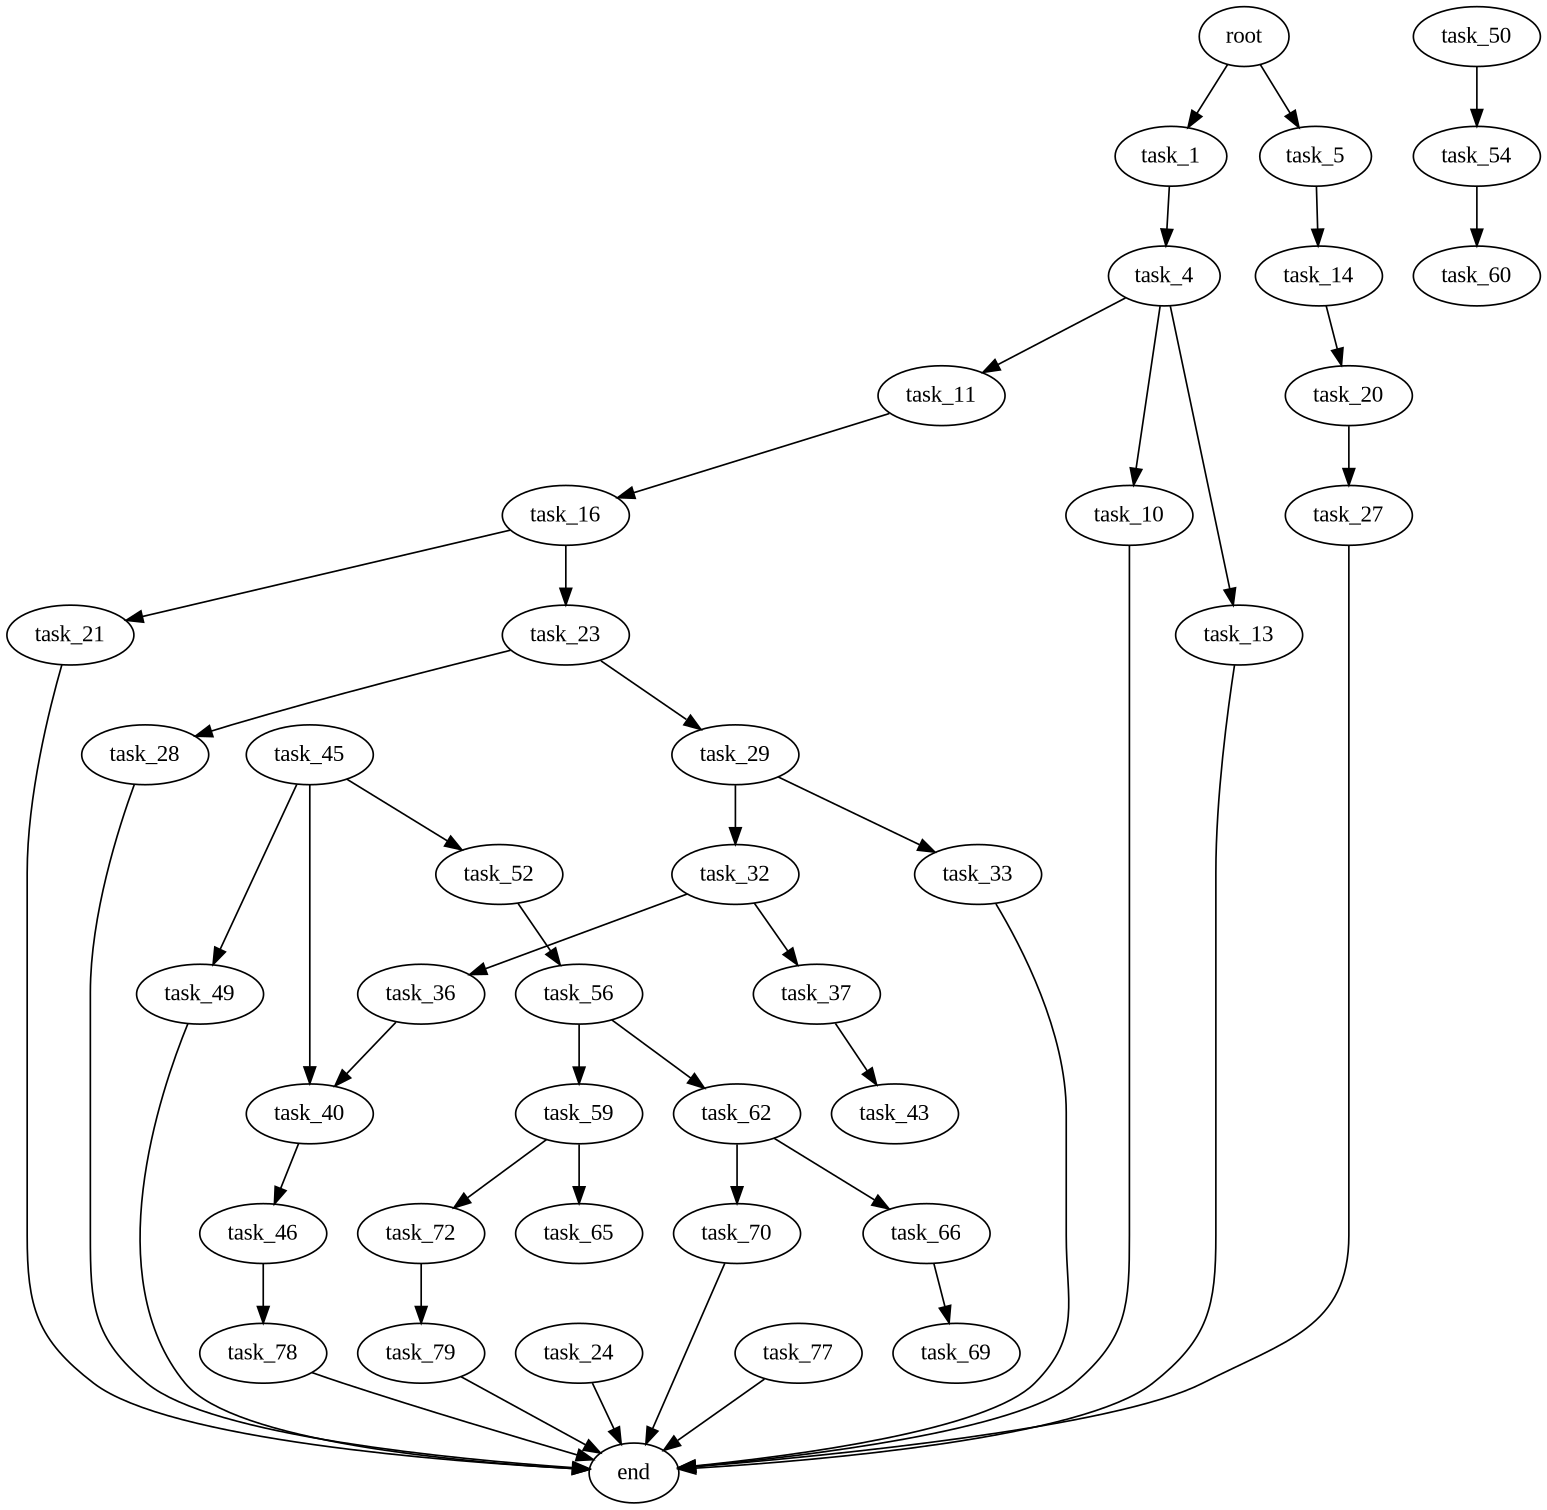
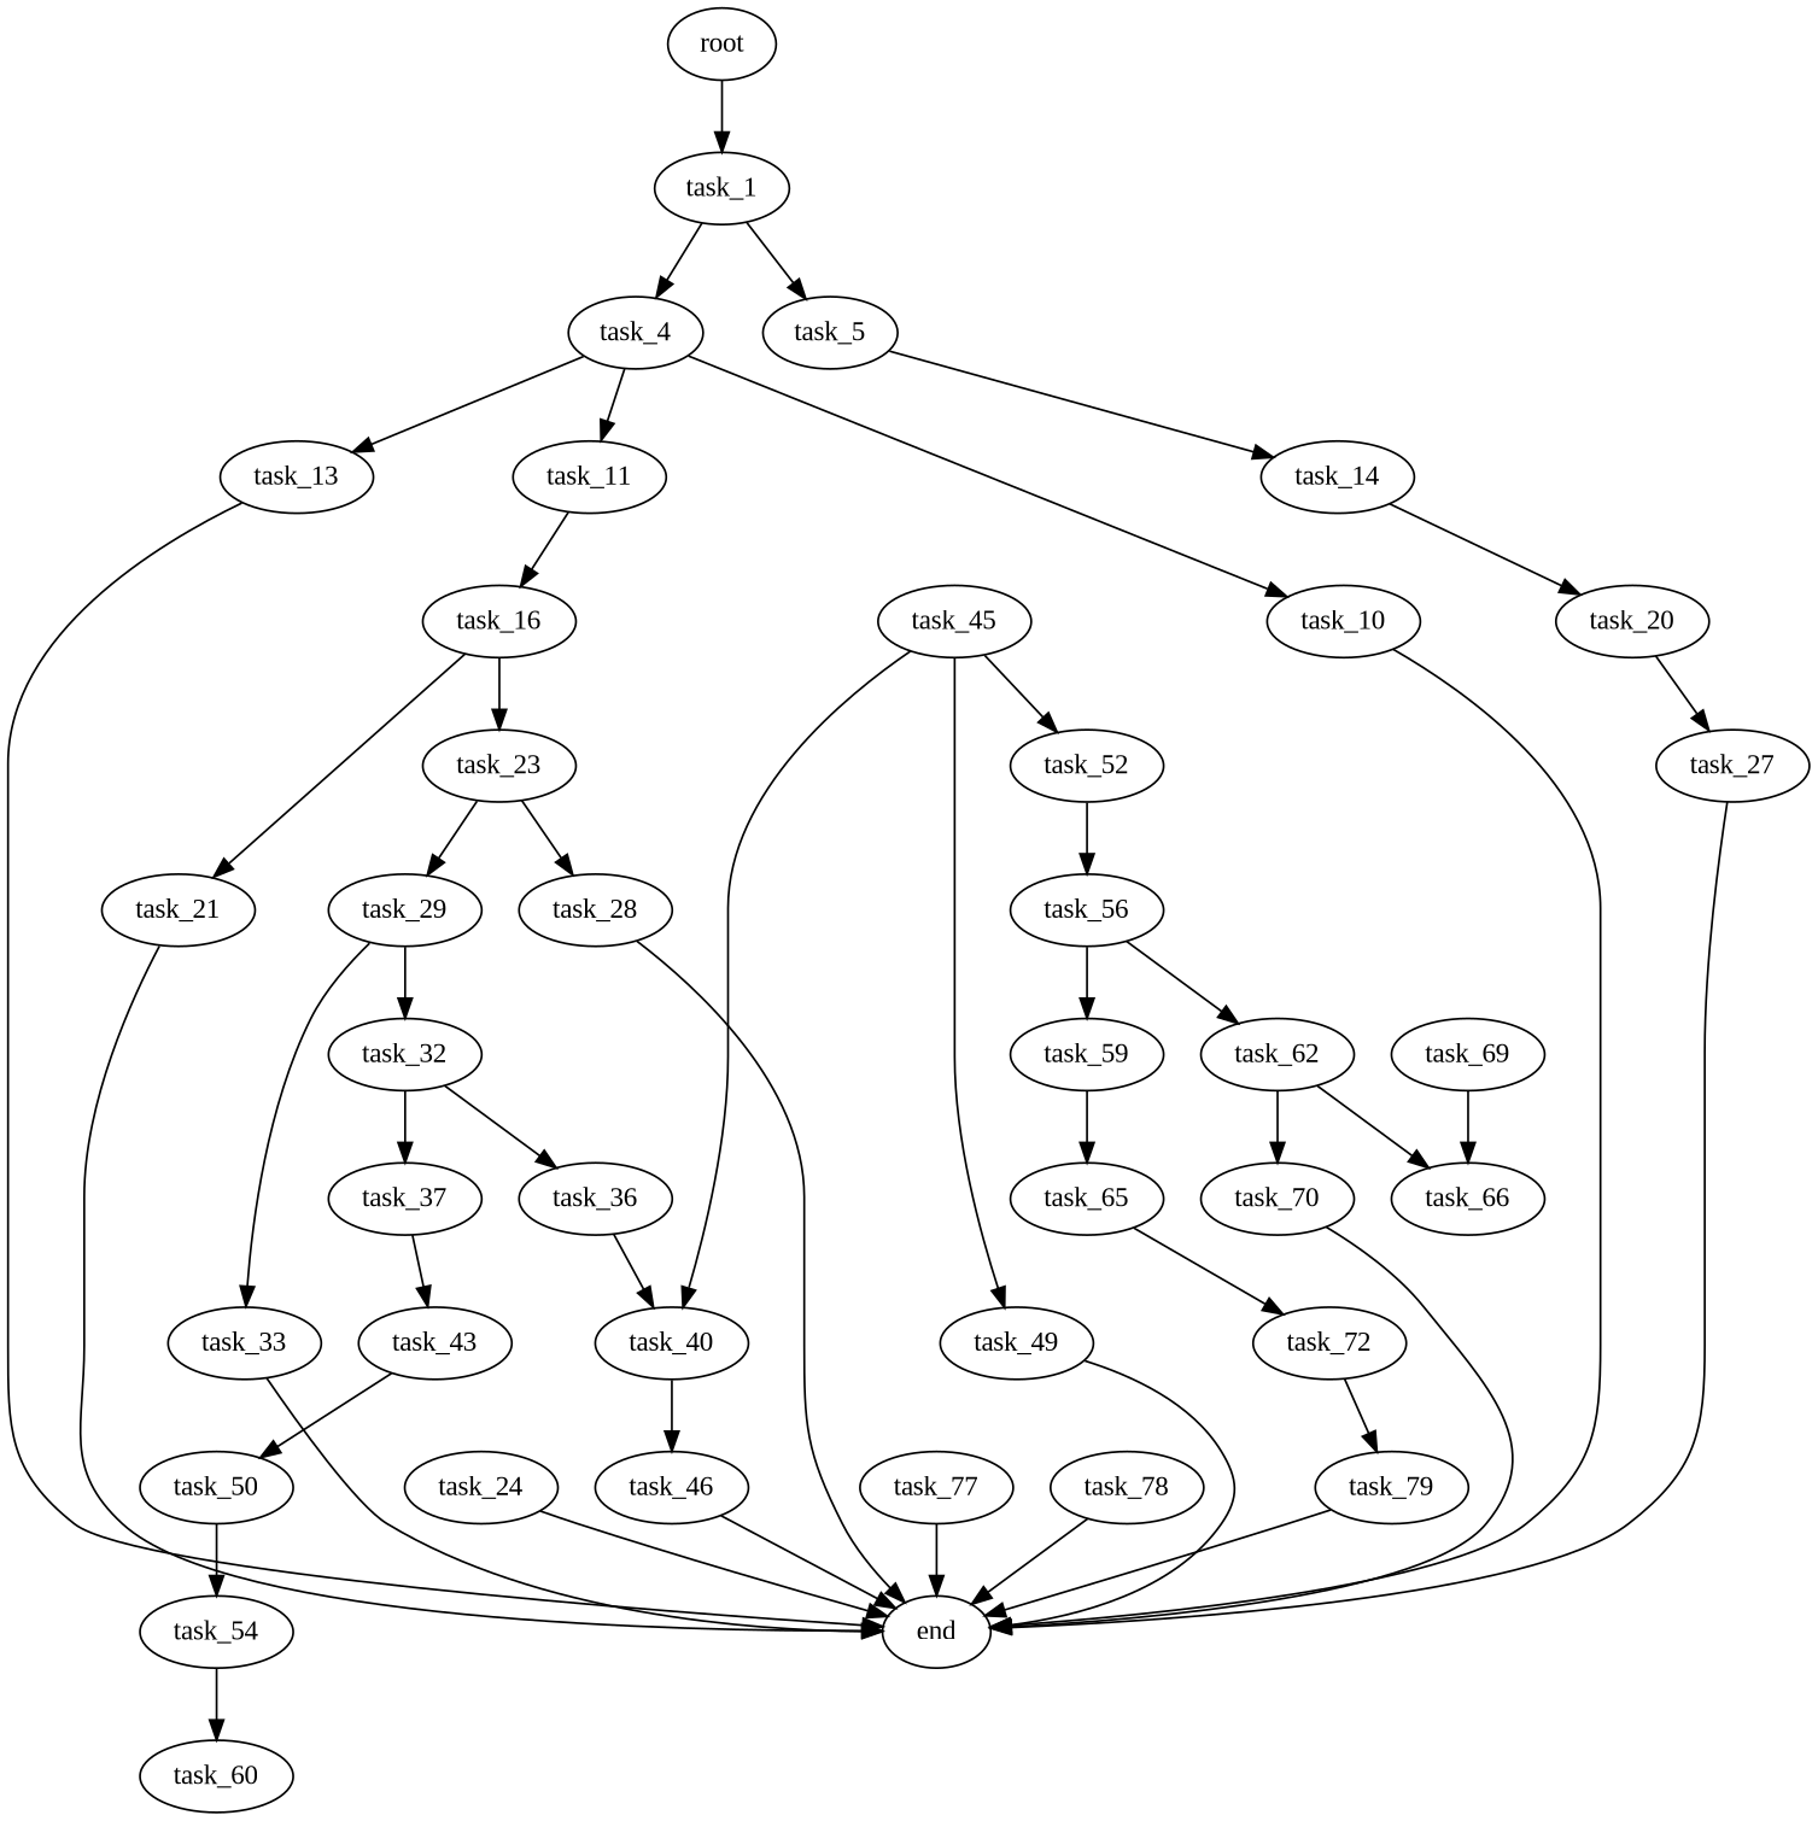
  digraph {
    fontname="Liberation Serif"
    node [fontname="Liberation Serif"]
    edge [fontname="Liberation Serif"]
    root
    task_1
    task_4
    task_5
    task_10
    task_11
    task_13
    task_14
    end
    task_16
    task_20
    task_21
    task_23
    task_27
    task_28
    task_29
    task_24
    task_32
    task_33
    task_36
    task_37
    task_40
    task_43
    task_46
    task_50
    task_45
    task_49
    task_52
    task_54
    task_56
    task_60
    task_59
    task_62
    task_65
    task_66
    task_70
    task_72
    task_69
    task_79
    task_77
    task_78
    root -> task_1
    task_1 -> task_4
-   root -> task_5
+   task_1 -> task_5
    task_4 -> task_10
    task_4 -> task_11
    task_4 -> task_13
    task_5 -> task_14
    task_10 -> end
    task_11 -> task_16
    task_13 -> end
    task_14 -> task_20
    task_16 -> task_21
    task_16 -> task_23
    task_20 -> task_27
    task_21 -> end
    task_23 -> task_28
    task_23 -> task_29
    task_27 -> end
    task_28 -> end
    task_29 -> task_32
    task_29 -> task_33
    task_24 -> end
    task_32 -> task_36
    task_32 -> task_37
    task_33 -> end
    task_36 -> task_40
    task_37 -> task_43
    task_40 -> task_46
-   task_46 -> task_78
+   task_43 -> task_50
+   task_46 -> end
    task_50 -> task_54
    task_45 -> task_40
    task_45 -> task_49
    task_45 -> task_52
    task_49 -> end
    task_52 -> task_56
    task_54 -> task_60
    task_56 -> task_59
    task_56 -> task_62
    task_59 -> task_65
    task_62 -> task_66
    task_62 -> task_70
-   task_59 -> task_72
-   task_66 -> task_69
+   task_65 -> task_72
+   task_69 -> task_66
    task_70 -> end
    task_72 -> task_79
    task_79 -> end
    task_77 -> end
    task_78 -> end
  }
